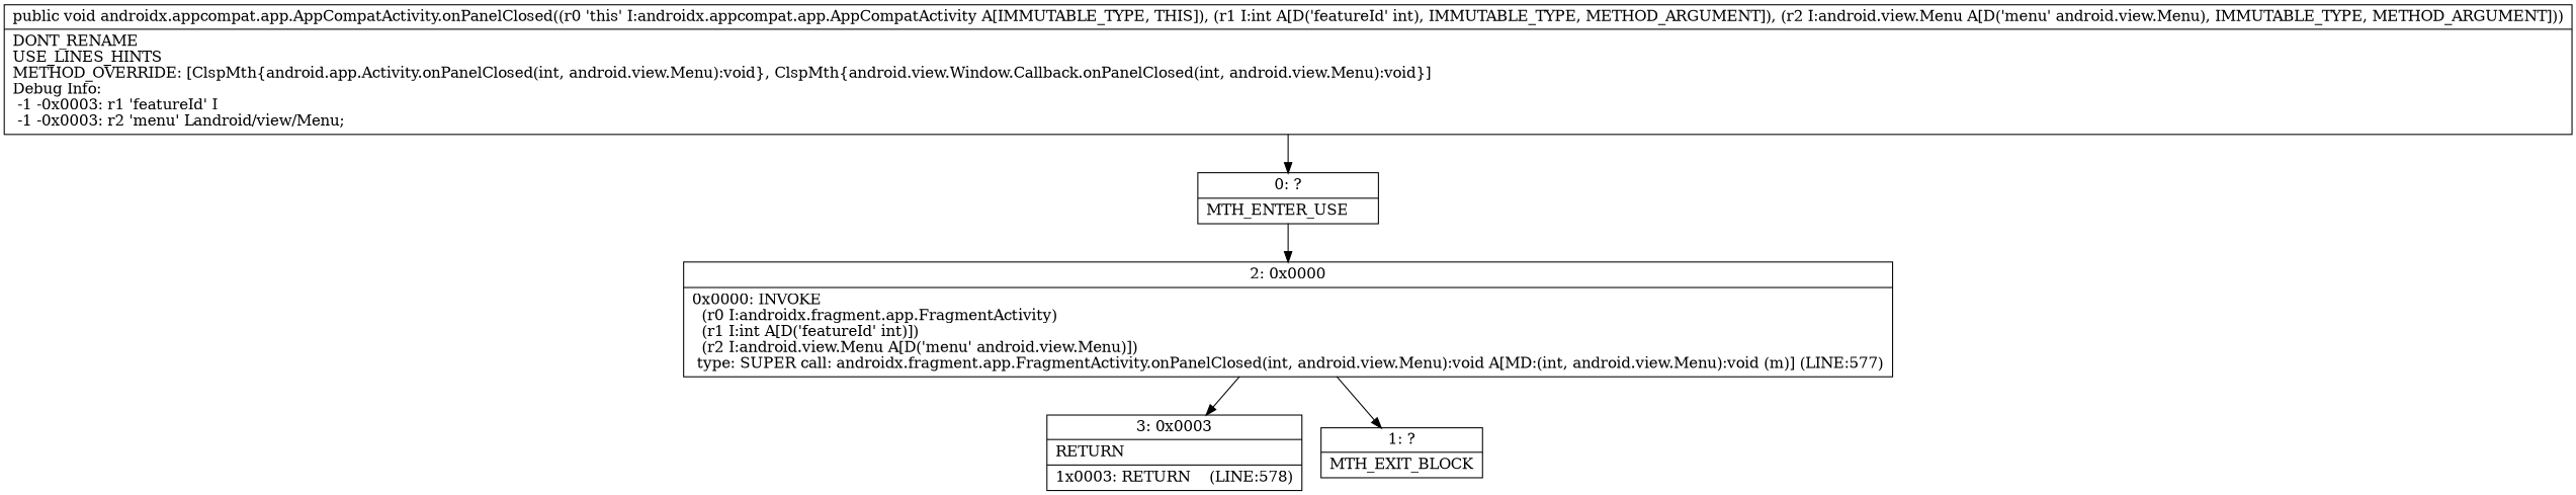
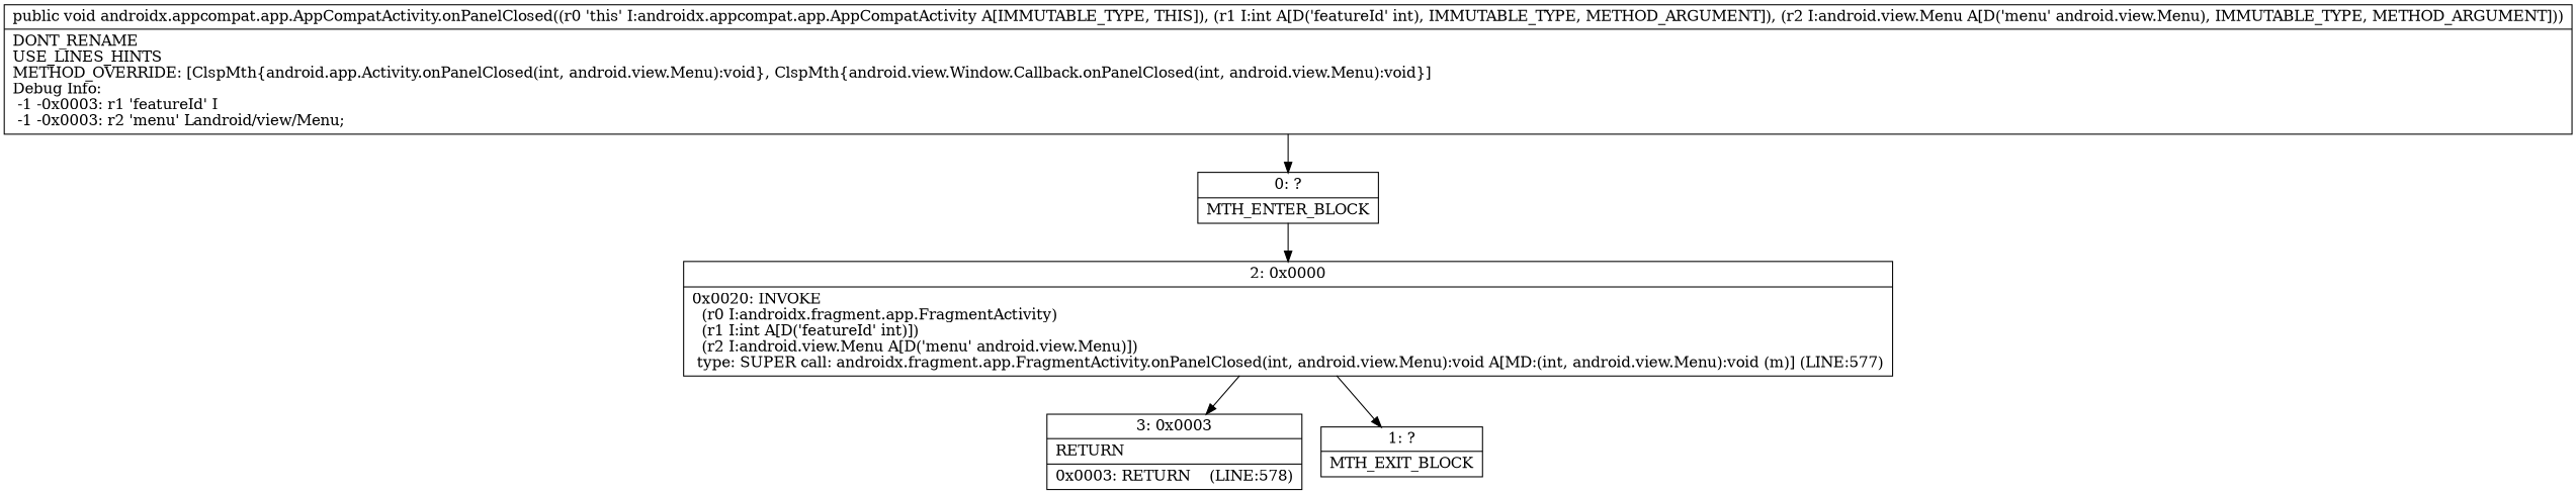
  digraph {
    node [shape=record]
-   n1 [label="{0\:\ ?|MTH_ENTER_USE\l}"]
-   n2 [label="{2\:\ 0x0000|0x0000: INVOKE  \l  (r0 I:androidx.fragment.app.FragmentActivity)\l  (r1 I:int A[D('featureId' int)])\l  (r2 I:android.view.Menu A[D('menu' android.view.Menu)])\l type: SUPER call: androidx.fragment.app.FragmentActivity.onPanelClosed(int, android.view.Menu):void A[MD:(int, android.view.Menu):void (m)] (LINE:577)\l}"]
-   n3 [label="{3\:\ 0x0003|RETURN\l|1x0003: RETURN    (LINE:578)\l}"]
+   n1 [label="{0\:\ ?|MTH_ENTER_BLOCK\l}"]
+   n2 [label="{2\:\ 0x0000|0x0020: INVOKE  \l  (r0 I:androidx.fragment.app.FragmentActivity)\l  (r1 I:int A[D('featureId' int)])\l  (r2 I:android.view.Menu A[D('menu' android.view.Menu)])\l type: SUPER call: androidx.fragment.app.FragmentActivity.onPanelClosed(int, android.view.Menu):void A[MD:(int, android.view.Menu):void (m)] (LINE:577)\l}"]
+   n3 [label="{3\:\ 0x0003|RETURN\l|0x0003: RETURN    (LINE:578)\l}"]
    n4 [label="{1\:\ ?|MTH_EXIT_BLOCK\l}"]
    n5 [label="{public void androidx.appcompat.app.AppCompatActivity.onPanelClosed((r0 'this' I:androidx.appcompat.app.AppCompatActivity A[IMMUTABLE_TYPE, THIS]), (r1 I:int A[D('featureId' int), IMMUTABLE_TYPE, METHOD_ARGUMENT]), (r2 I:android.view.Menu A[D('menu' android.view.Menu), IMMUTABLE_TYPE, METHOD_ARGUMENT]))  | DONT_RENAME\lUSE_LINES_HINTS\lMETHOD_OVERRIDE: [ClspMth\{android.app.Activity.onPanelClosed(int, android.view.Menu):void\}, ClspMth\{android.view.Window.Callback.onPanelClosed(int, android.view.Menu):void\}]\lDebug Info:\l  \-1 \-0x0003: r1 'featureId' I\l  \-1 \-0x0003: r2 'menu' Landroid\/view\/Menu;\l}"]
    n1 -> n2
    n2 -> n3
    n2 -> n4
    n5 -> n1
  }
